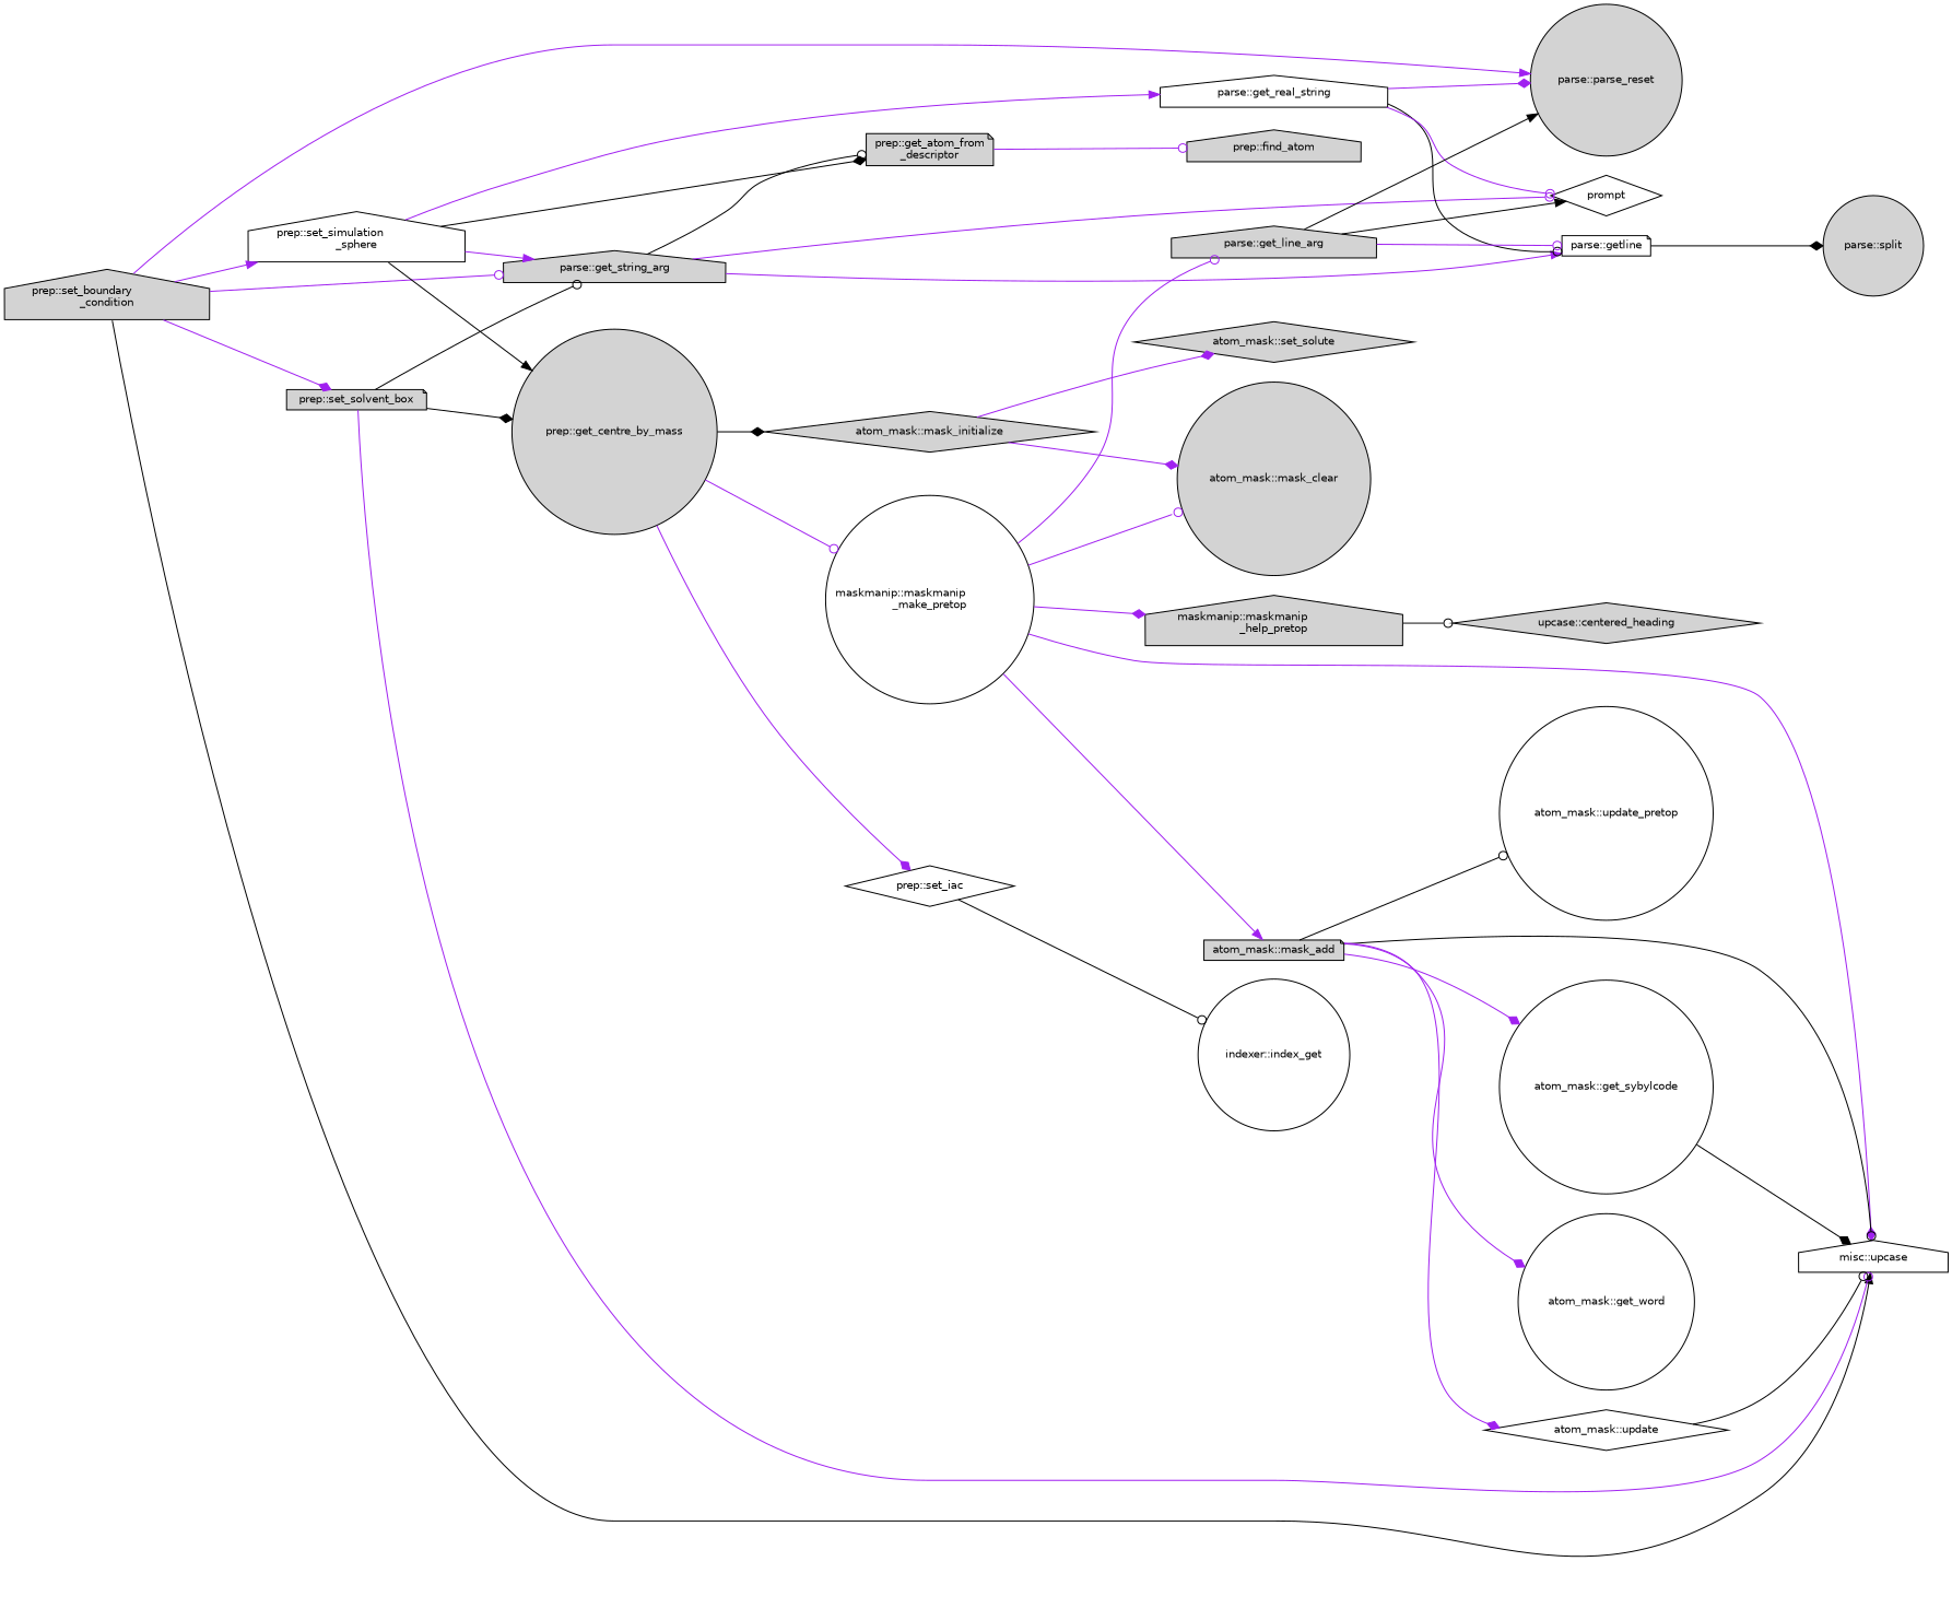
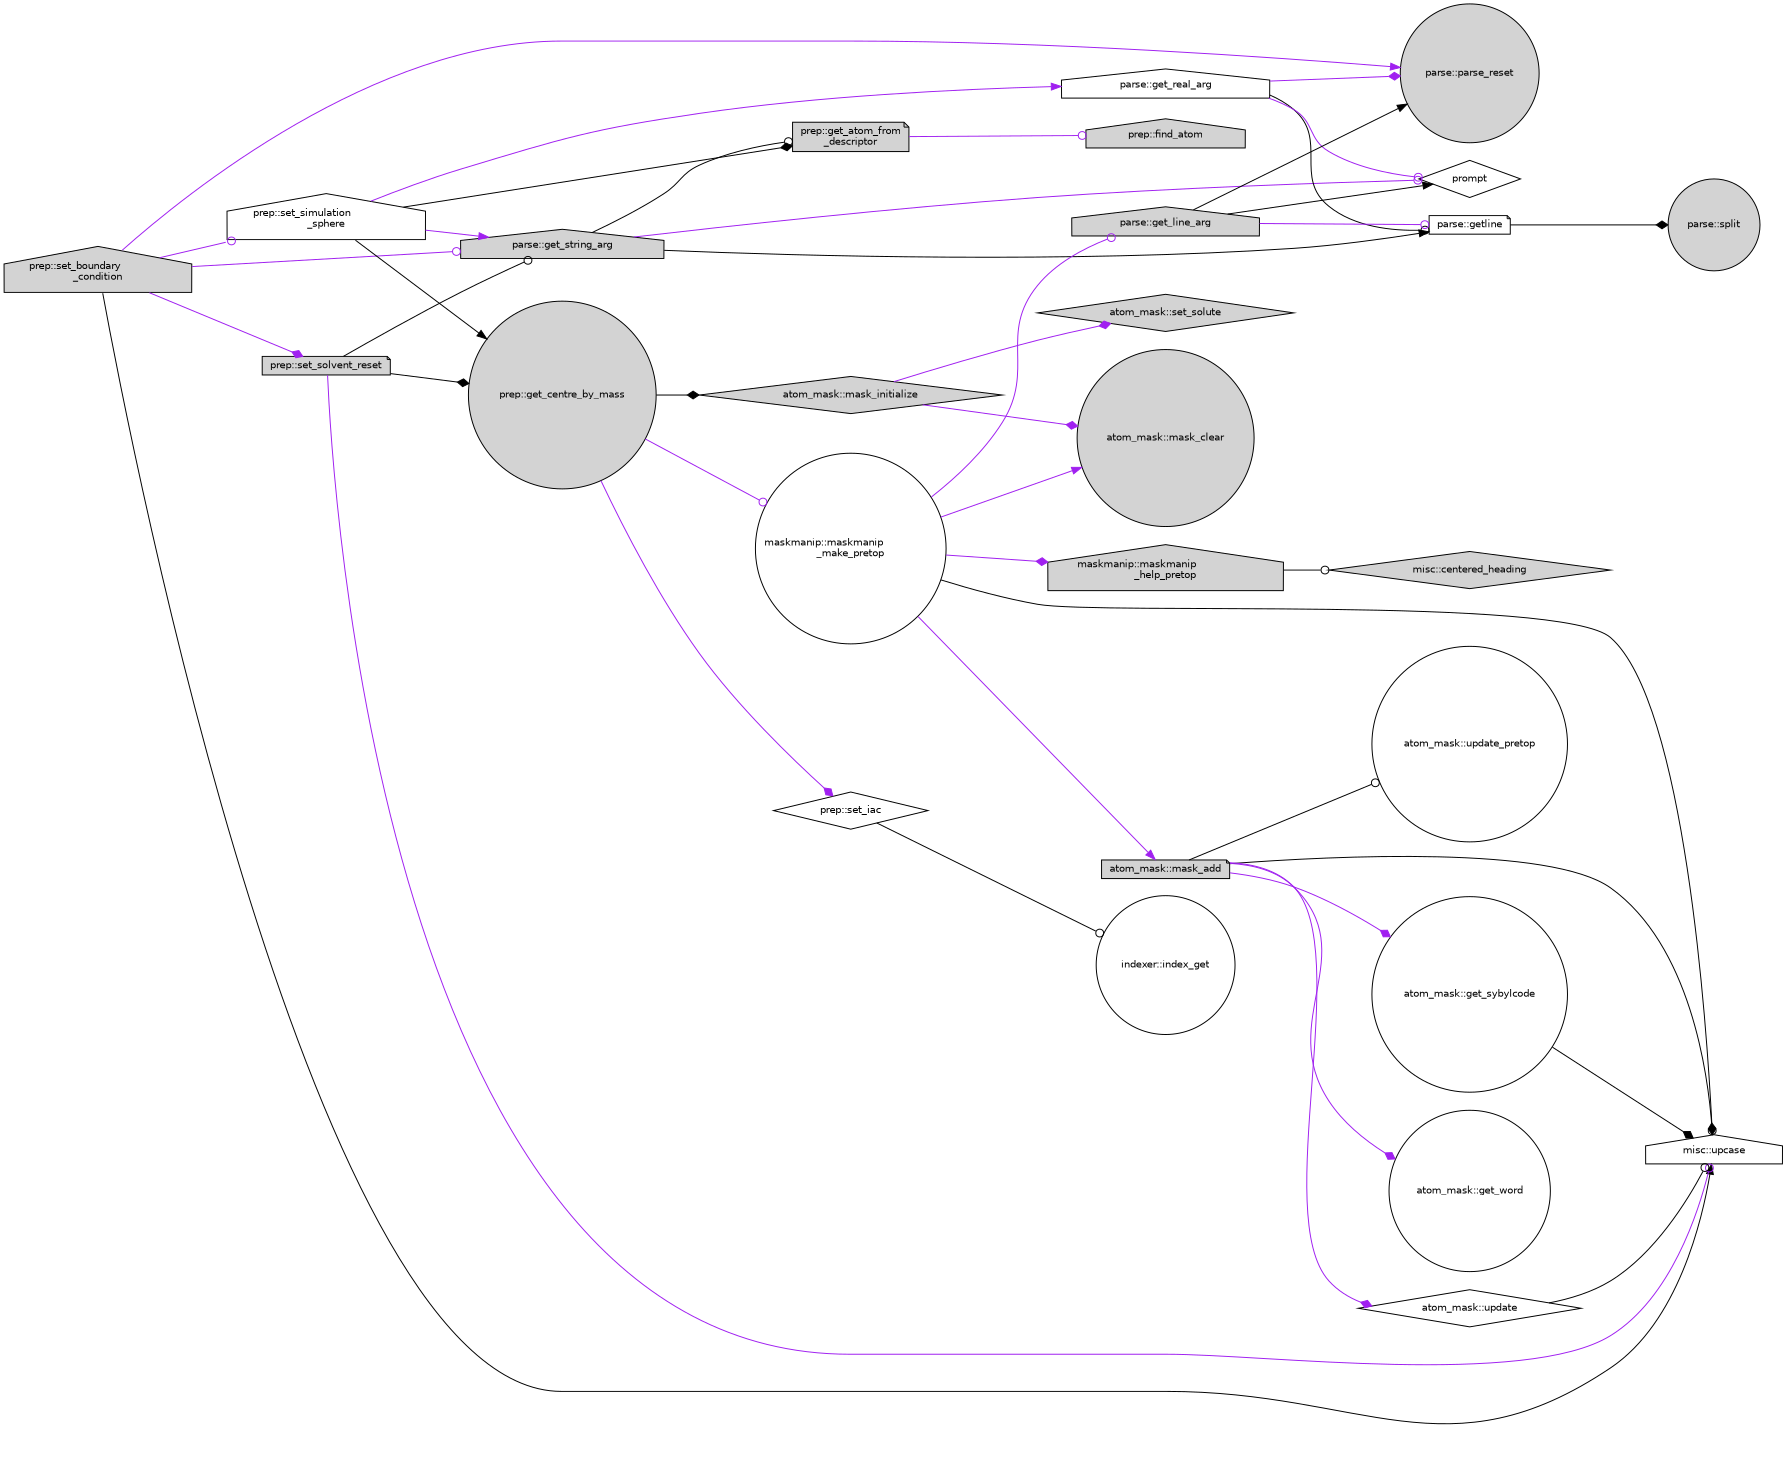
  digraph {
    rankdir=LR
    node [color=black fillcolor=lightgrey fontname=Helvetica fontsize=10 shape=circle style=filled]
    edge [arrowhead=odot color=purple fontname=Helvetica fontsize=10 labelfontname=Helvetica labelfontsize=10 style=solid]
    n1 [fontcolor=black height=0.2 label="prep::set_boundary\l_condition" shape=house width=0.4]
    n2 [height=0.2 label="parse::get_string_arg" shape=house width=0.4]
    n3 [height=0.2 label="parse::parse_reset" width=0.4]
    n4 [fillcolor=white height=0.2 label="prep::set_simulation\l_sphere" shape=house width=0.4]
    n5 [fillcolor=white height=0.2 label="misc::upcase" shape=house width=0.4]
-   n6 [height=0.2 label="prep::set_solvent_box" shape=note width=0.4]
+   n6 [height=0.2 label="prep::set_solvent_reset" shape=note width=0.4]
    n7 [fillcolor=white height=0.2 label="parse::getline" shape=note width=0.4]
    n8 [fillcolor=white height=0.2 label=prompt shape=diamond width=0.4]
    n9 [height=0.2 label="prep::get_atom_from\l_descriptor" shape=note width=0.4]
    n10 [height=0.2 label="prep::get_centre_by_mass" width=0.4]
-   n11 [fillcolor=white height=0.2 label="parse::get_real_string" shape=house width=0.4]
+   n11 [fillcolor=white height=0.2 label="parse::get_real_arg" shape=house width=0.4]
    n12 [height=0.2 label="parse::split" width=0.4]
    n13 [height=0.2 label="prep::find_atom" shape=house width=0.4]
    n14 [height=0.2 label="atom_mask::mask_initialize" shape=diamond width=0.4]
    n15 [fillcolor=white height=0.2 label="maskmanip::maskmanip\l_make_pretop" width=0.4]
    n16 [fillcolor=white height=0.2 label="prep::set_iac" shape=diamond width=0.4]
    n17 [height=0.2 label="atom_mask::mask_clear" width=0.4]
    n18 [height=0.2 label="atom_mask::set_solute" shape=diamond width=0.4]
    n19 [height=0.2 label="parse::get_line_arg" shape=house width=0.4]
    n20 [height=0.2 label="atom_mask::mask_add" shape=note width=0.4]
    n21 [height=0.2 label="maskmanip::maskmanip\l_help_pretop" shape=house width=0.4]
    n22 [fillcolor=white height=0.2 label="indexer::index_get" width=0.4]
    n23 [fillcolor=white height=0.2 label="atom_mask::get_sybylcode" width=0.4]
    n24 [fillcolor=white height=0.2 label="atom_mask::get_word" width=0.4]
    n25 [fillcolor=white height=0.2 label="atom_mask::update" shape=diamond width=0.4]
    n26 [fillcolor=white height=0.2 label="atom_mask::update_pretop" width=0.4]
-   n27 [height=0.2 label="upcase::centered_heading" shape=diamond width=0.4]
+   n27 [height=0.2 label="misc::centered_heading" shape=diamond width=0.4]
    n1 -> n2
    n1 -> n3 [arrowhead=normal]
-   n1 -> n4 [arrowhead=normal]
+   n1 -> n4
    n1 -> n5 [arrowhead=normal color=black]
    n1 -> n6 [arrowhead=diamond]
-   n2 -> n7 [arrowhead=normal]
+   n2 -> n7 [arrowhead=normal color=black]
    n2 -> n8
    n2 -> n9 [color=black]
    n4 -> n2 [arrowhead=normal]
    n4 -> n9 [arrowhead=diamond color=black]
    n4 -> n10 [arrowhead=normal color=black]
    n4 -> n11 [arrowhead=normal]
    n6 -> n2 [color=black]
    n6 -> n5
    n6 -> n10 [arrowhead=diamond color=black]
    n7 -> n12 [arrowhead=diamond color=black]
    n9 -> n13
    n10 -> n14 [arrowhead=diamond color=black]
    n10 -> n15
    n10 -> n16 [arrowhead=diamond]
    n11 -> n3 [arrowhead=diamond]
    n11 -> n7 [color=black]
    n11 -> n8
    n14 -> n17 [arrowhead=diamond]
    n14 -> n18 [arrowhead=diamond]
-   n15 -> n5 [arrowhead=diamond]
-   n15 -> n17
+   n15 -> n5 [arrowhead=diamond color=black]
+   n15 -> n17 [arrowhead=normal]
    n15 -> n19
    n15 -> n20 [arrowhead=normal]
    n15 -> n21 [arrowhead=diamond]
    n16 -> n22 [color=black]
    n19 -> n3 [arrowhead=normal color=black]
    n19 -> n7
    n19 -> n8 [arrowhead=normal color=black]
    n20 -> n5 [color=black]
    n20 -> n23 [arrowhead=diamond]
    n20 -> n24 [arrowhead=diamond]
    n20 -> n25 [arrowhead=diamond]
    n20 -> n26 [color=black]
    n21 -> n27 [color=black]
    n23 -> n5 [arrowhead=diamond color=black]
    n25 -> n5 [color=black]
  }
